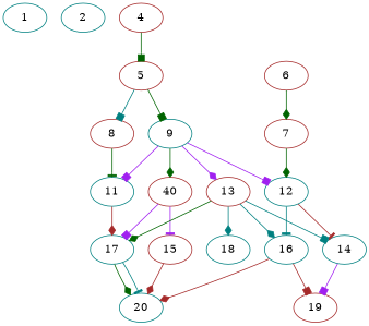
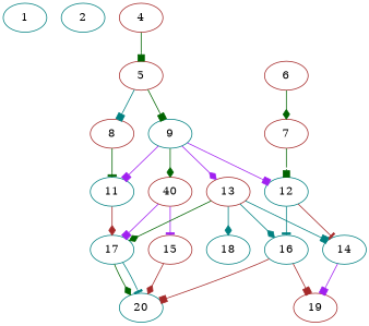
  digraph {
    node [alpha=0.09 color=teal]
    edge [arrowhead=box color=darkgreen]
    1 [expect_size=12324864]
    2 [alpha=0.17 expect_size=48812032]
    5 [alpha=0.19 color=brown expect_size=48787456]
    8 [alpha=0.10 color=brown expect_size=5517312]
    9 [alpha=0.13 expect_size=27829248]
    6 [alpha=0.13 color=brown expect_size=39307264]
    7 [alpha=0.11 color=brown expect_size=8832000]
    11 [expect_size=28845056]
    12 [alpha=0.14 expect_size=49170432]
    n10 [color=brown expect_size=46168064 label=40]
    13 [alpha=0.04 color=brown expect_size=43162624]
    4 [color=brown expect_size=10987520]
    17 [alpha=0.04 expect_size=7899136]
    14 [alpha=0.12 expect_size=5667840]
    16 [alpha=0.10 expect_size=24865792]
    15 [color=brown expect_size=27800576]
    18 [alpha=0.15 expect_size=33257472]
    19 [alpha=0.17 color=brown expect_size=10245120]
    20 [alpha=0.10 expect_size=40452096]
    5 -> 8 [color=teal]
    5 -> 9
    8 -> 11 [arrowhead=tee]
    9 -> 11 [color=purple]
    9 -> 12 [color=purple]
    9 -> n10 [arrowhead=diamond]
    9 -> 13 [arrowhead=diamond color=purple]
    6 -> 7 [arrowhead=diamond]
-   7 -> 12 [arrowhead=diamond]
+   7 -> 12
    11 -> 17 [arrowhead=diamond color=brown]
    12 -> 14 [arrowhead=tee color=brown]
    12 -> 16 [arrowhead=tee color=teal]
    n10 -> 17 [color=purple]
    n10 -> 15 [arrowhead=tee color=purple]
    13 -> 17 [arrowhead=diamond]
    13 -> 14 [color=teal]
    13 -> 16 [arrowhead=diamond color=teal]
    13 -> 18 [arrowhead=diamond color=teal]
    4 -> 5
    17 -> 20 [arrowhead=diamond]
    17 -> 20 [arrowhead=tee color=teal]
    14 -> 19 [color=purple]
    16 -> 19 [color=brown]
-   16 -> 20 [arrowhead=diamond color=brown]
+   16 -> 20 [color=brown]
    15 -> 20 [arrowhead=diamond color=brown]
  }
